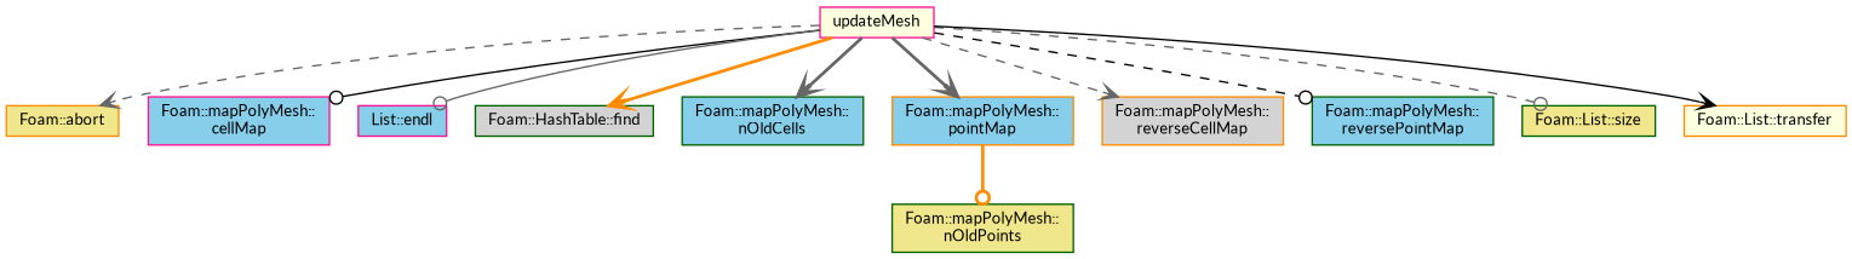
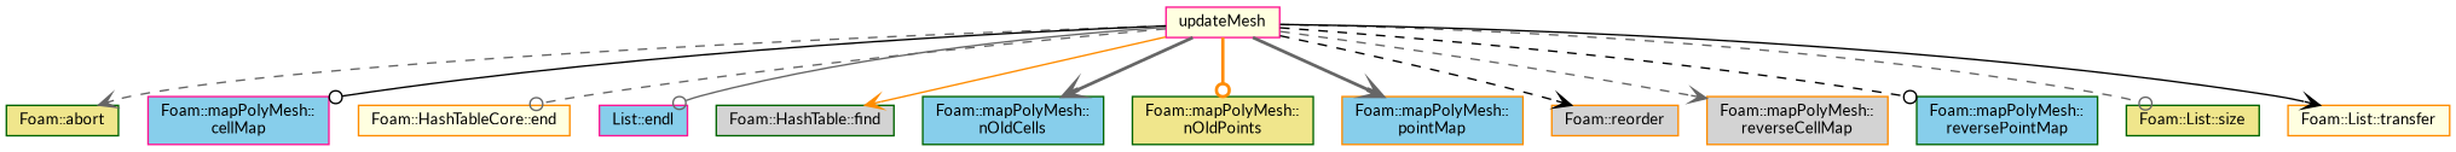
  digraph {
    fontname=Lato
    rankdir=TB
    node [color=darkorange fillcolor=skyblue fontname=Lato fontsize=10 shape=record style=filled]
    edge [arrowhead=vee color=gray40 fontname=Lato fontsize=10 labelfontname=FreeSans labelfontsize=10 style=dashed]
    n1 [color=deeppink fillcolor=lightyellow fontcolor=black height=0.2 label=updateMesh width=0.4]
-   n2 [fillcolor=khaki height=0.2 label="Foam::abort" width=0.4]
+   n2 [color=darkgreen fillcolor=khaki height=0.2 label="Foam::abort" width=0.4]
    n3 [color=deeppink height=0.2 label="Foam::mapPolyMesh::\lcellMap" width=0.4]
+   n4 [fillcolor=lightyellow height=0.2 label="Foam::HashTableCore::end" width=0.4]
    n5 [color=deeppink height=0.2 label="List::endl" width=0.4]
    n6 [color=darkgreen fillcolor=lightgrey height=0.2 label="Foam::HashTable::find" width=0.4]
    n7 [color=darkgreen height=0.2 label="Foam::mapPolyMesh::\lnOldCells" width=0.4]
    n8 [color=darkgreen fillcolor=khaki height=0.2 label="Foam::mapPolyMesh::\lnOldPoints" width=0.4]
    n9 [height=0.2 label="Foam::mapPolyMesh::\lpointMap" width=0.4]
+   n10 [fillcolor=lightgrey height=0.2 label="Foam::reorder" width=0.4]
    n11 [fillcolor=lightgrey height=0.2 label="Foam::mapPolyMesh::\lreverseCellMap" width=0.4]
    n12 [color=darkgreen height=0.2 label="Foam::mapPolyMesh::\lreversePointMap" width=0.4]
    n13 [color=darkgreen fillcolor=khaki height=0.2 label="Foam::List::size" width=0.4]
    n14 [fillcolor=lightyellow height=0.2 label="Foam::List::transfer" width=0.4]
    n1 -> n2
    n1 -> n3 [arrowhead=odot color=black style=solid]
+   n1 -> n4 [arrowhead=odot]
    n1 -> n5 [arrowhead=odot style=solid]
-   n1 -> n6 [color=darkorange style=bold]
+   n1 -> n6 [color=darkorange style=solid]
    n1 -> n7 [style=bold]
-   n9 -> n8 [arrowhead=odot color=darkorange style=bold]
+   n1 -> n8 [arrowhead=odot color=darkorange style=bold]
    n1 -> n9 [style=bold]
+   n1 -> n10 [color=black]
    n1 -> n11
    n1 -> n12 [arrowhead=odot color=black]
    n1 -> n13 [arrowhead=odot]
    n1 -> n14 [color=black style=solid]
  }
